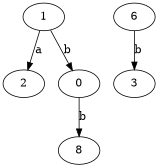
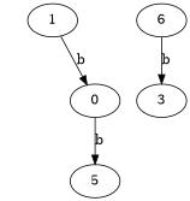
  strict digraph {
    1
-   2
    0
    6
    3
-   5 [label=8]
-   1 -> 2 [label=a]
+   5
    1 -> 0 [label=b]
    0 -> 5 [label=b]
    6 -> 3 [label=b]
  }
